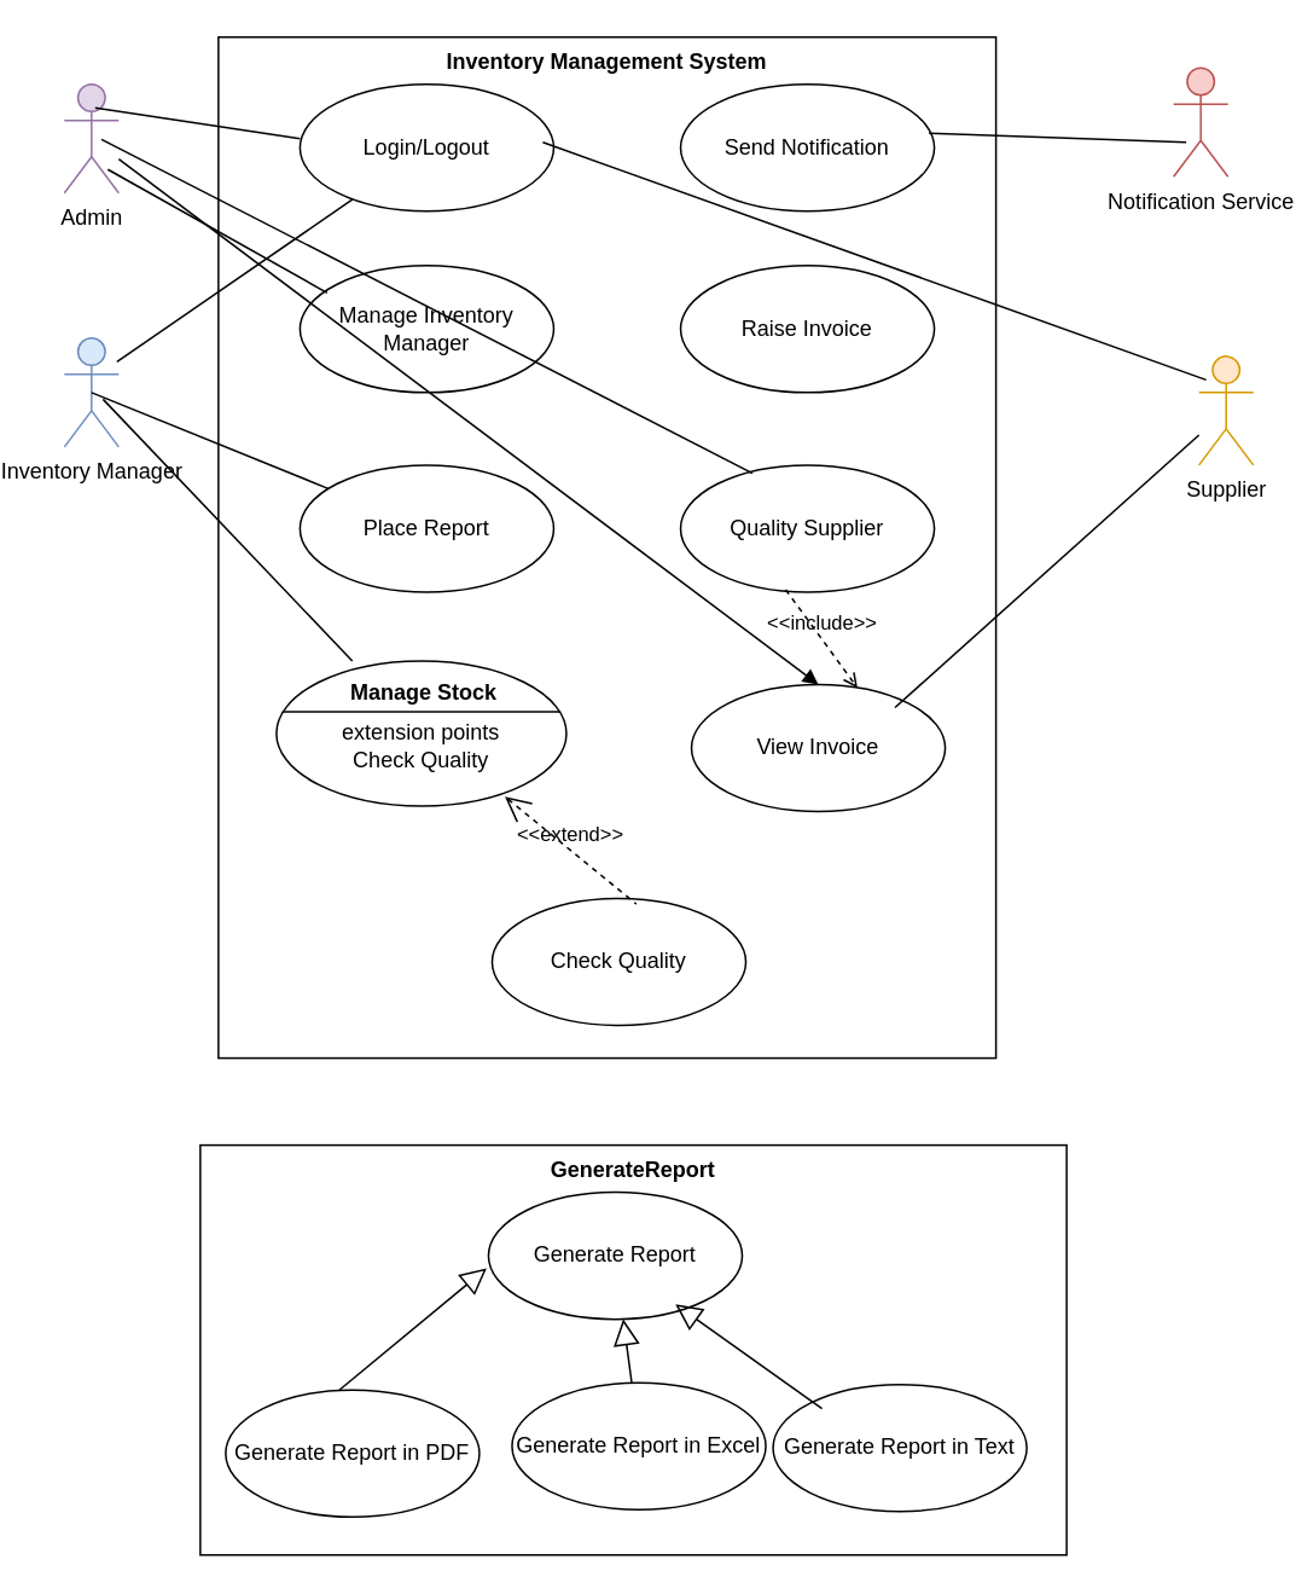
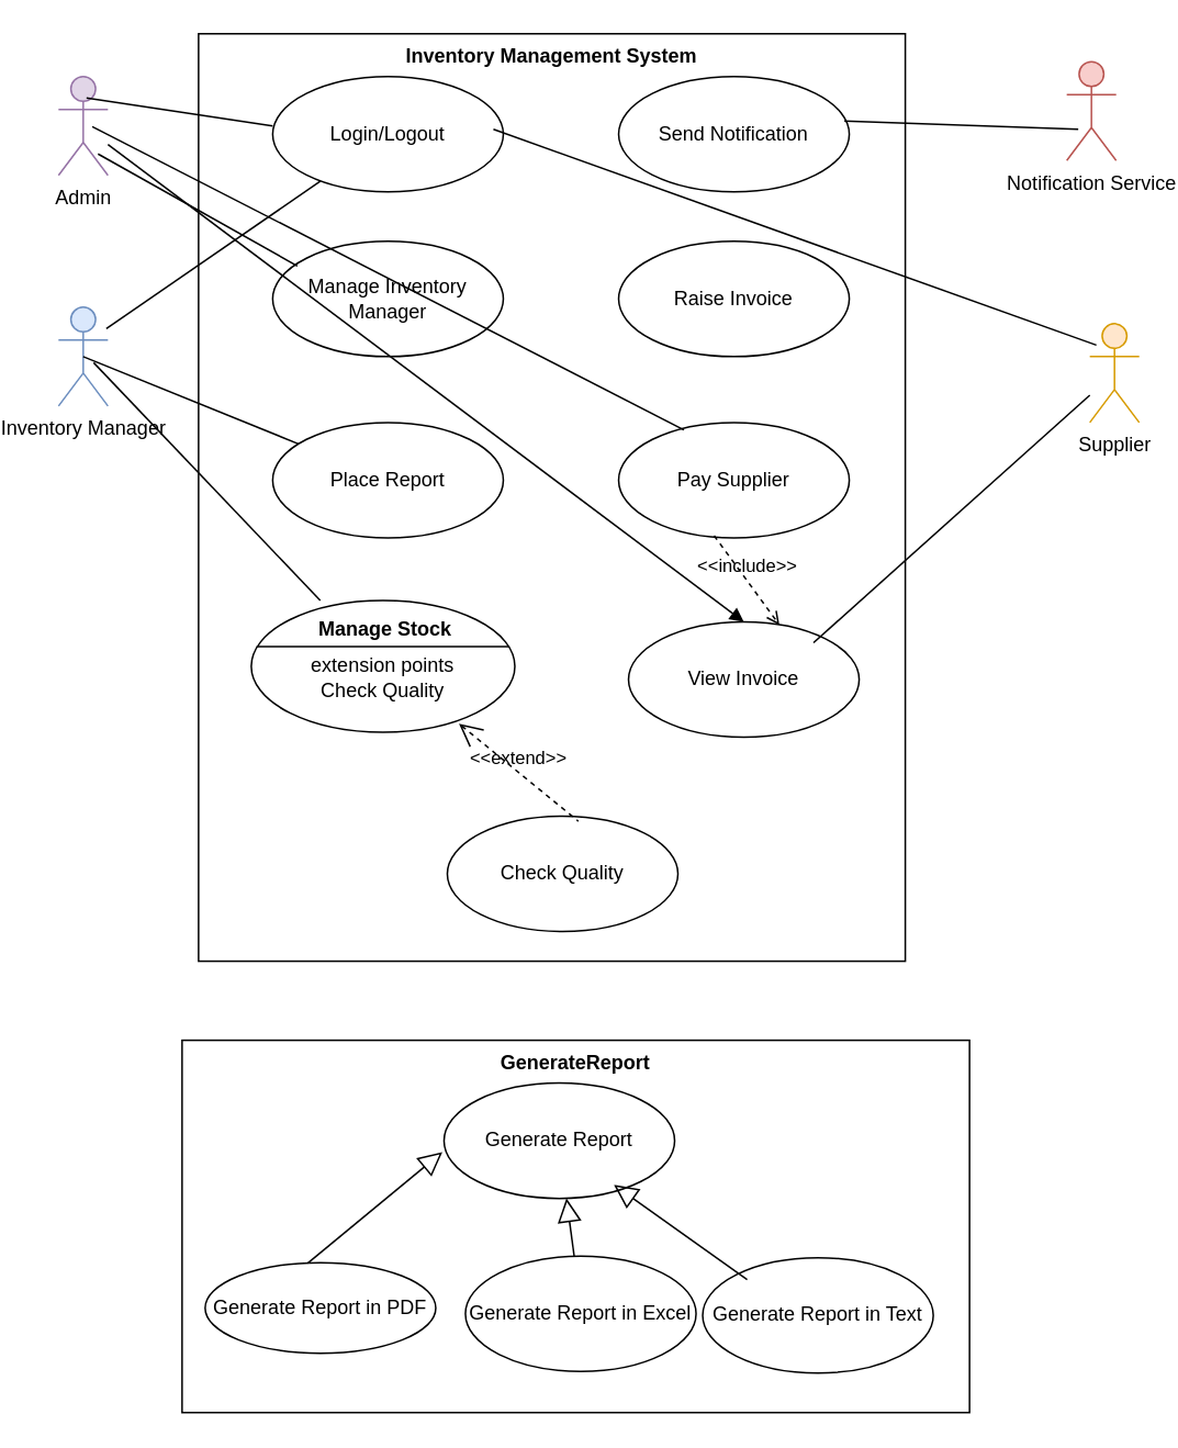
  <mxCell id="0" />
  <mxCell id="1" parent="0" />
  <mxCell id="2" value="Inventory Management System" style="shape=rect;html=1;verticalAlign=top;fontStyle=1;whiteSpace=wrap;align=center;rounded=0;" vertex="1" parent="1"><mxGeometry x="105" y="20" width="429" height="563" as="geometry" /></mxCell>
  <mxCell id="3" value="Admin" style="shape=umlActor;html=1;verticalLabelPosition=bottom;verticalAlign=top;align=center;fillColor=#e1d5e7;strokeColor=#9673a6;" vertex="1" parent="1"><mxGeometry x="20" y="46" width="30" height="60" as="geometry" /></mxCell>
  <mxCell id="4" value="Notification Service" style="shape=umlActor;html=1;verticalLabelPosition=bottom;verticalAlign=top;align=center;fillColor=#f8cecc;strokeColor=#b85450;" vertex="1" parent="1"><mxGeometry x="632" y="37" width="30" height="60" as="geometry" /></mxCell>
  <mxCell id="5" value="Inventory Manager" style="shape=umlActor;html=1;verticalLabelPosition=bottom;verticalAlign=top;align=center;fillColor=#dae8fc;strokeColor=#6c8ebf;" vertex="1" parent="1"><mxGeometry x="20" y="186" width="30" height="60" as="geometry" /></mxCell>
  <mxCell id="6" value="Login/Logout" style="ellipse;whiteSpace=wrap;html=1;" vertex="1" parent="1"><mxGeometry x="150" y="46" width="140" height="70" as="geometry" /></mxCell>
  <mxCell id="7" value="Manage Inventory Manager" style="ellipse;whiteSpace=wrap;html=1;" vertex="1" parent="1"><mxGeometry x="150" y="146" width="140" height="70" as="geometry" /></mxCell>
  <mxCell id="8" value="Place Report" style="ellipse;whiteSpace=wrap;html=1;" vertex="1" parent="1"><mxGeometry x="150" y="256" width="140" height="70" as="geometry" /></mxCell>
  <mxCell id="9" value="Send Notification" style="ellipse;whiteSpace=wrap;html=1;" vertex="1" parent="1"><mxGeometry x="360" y="46" width="140" height="70" as="geometry" /></mxCell>
  <mxCell id="10" value="Supplier" style="shape=umlActor;html=1;verticalLabelPosition=bottom;verticalAlign=top;align=center;fillColor=#ffe6cc;strokeColor=#d79b00;" vertex="1" parent="1"><mxGeometry x="646" y="196" width="30" height="60" as="geometry" /></mxCell>
  <mxCell id="11" value="Raise Invoice" style="ellipse;whiteSpace=wrap;html=1;" vertex="1" parent="1"><mxGeometry x="360" y="146" width="140" height="70" as="geometry" /></mxCell>
- <mxCell id="12" value="Quality Supplier" style="ellipse;whiteSpace=wrap;html=1;" vertex="1" parent="1"><mxGeometry x="360" y="256" width="140" height="70" as="geometry" /></mxCell>
+ <mxCell id="12" value="Pay Supplier" style="ellipse;whiteSpace=wrap;html=1;" vertex="1" parent="1"><mxGeometry x="360" y="256" width="140" height="70" as="geometry" /></mxCell>
  <mxCell id="13" value="" style="edgeStyle=none;html=1;endArrow=none;verticalAlign=bottom;rounded=0;exitX=0.567;exitY=0.217;exitDx=0;exitDy=0;exitPerimeter=0;" edge="1" parent="1" source="3"><mxGeometry width="160" relative="1" as="geometry"><mxPoint x="50" y="76" as="sourcePoint" /><mxPoint x="150" y="76" as="targetPoint" /></mxGeometry></mxCell>
  <mxCell id="14" value="" style="edgeStyle=none;html=1;endArrow=none;verticalAlign=bottom;rounded=0;exitX=0.967;exitY=0.217;exitDx=0;exitDy=0;exitPerimeter=0;" edge="1" parent="1" source="5" target="6"><mxGeometry width="160" relative="1" as="geometry"><mxPoint x="50" y="206" as="sourcePoint" /><mxPoint x="210" y="226" as="targetPoint" /></mxGeometry></mxCell>
  <mxCell id="15" value="" style="edgeStyle=none;html=1;endArrow=none;verticalAlign=bottom;rounded=0;exitX=0.5;exitY=0.5;exitDx=0;exitDy=0;exitPerimeter=0;" edge="1" parent="1" source="5" target="8"><mxGeometry width="160" relative="1" as="geometry"><mxPoint x="60" y="236" as="sourcePoint" /><mxPoint x="220" y="236" as="targetPoint" /></mxGeometry></mxCell>
  <mxCell id="16" value="" style="edgeStyle=none;html=1;endArrow=none;verticalAlign=bottom;rounded=0;entryX=0.107;entryY=0.214;entryDx=0;entryDy=0;entryPerimeter=0;exitX=0.8;exitY=0.783;exitDx=0;exitDy=0;exitPerimeter=0;" edge="1" parent="1" source="3" target="7"><mxGeometry width="160" relative="1" as="geometry"><mxPoint x="30" y="96" as="sourcePoint" /><mxPoint x="190" y="96" as="targetPoint" /></mxGeometry></mxCell>
  <mxCell id="17" value="" style="edgeStyle=none;html=1;endArrow=none;verticalAlign=bottom;rounded=0;entryX=0.233;entryY=0.683;entryDx=0;entryDy=0;entryPerimeter=0;exitX=0.979;exitY=0.386;exitDx=0;exitDy=0;exitPerimeter=0;" edge="1" parent="1" source="9" target="4"><mxGeometry width="160" relative="1" as="geometry"><mxPoint x="495" y="92" as="sourcePoint" /><mxPoint x="616" y="160" as="targetPoint" /></mxGeometry></mxCell>
  <mxCell id="18" value="" style="edgeStyle=none;html=1;endArrow=none;verticalAlign=bottom;rounded=0;entryX=0.133;entryY=0.217;entryDx=0;entryDy=0;entryPerimeter=0;exitX=0.957;exitY=0.457;exitDx=0;exitDy=0;exitPerimeter=0;" edge="1" parent="1" source="6" target="10"><mxGeometry width="160" relative="1" as="geometry"><mxPoint x="279" y="92" as="sourcePoint" /><mxPoint x="439" y="92" as="targetPoint" /></mxGeometry></mxCell>
  <mxCell id="19" value="" style="edgeStyle=none;html=1;endArrow=none;verticalAlign=bottom;rounded=0;exitX=0.683;exitY=0.506;exitDx=0;exitDy=0;exitPerimeter=0;entryX=0.283;entryY=0.064;entryDx=0;entryDy=0;entryPerimeter=0;" edge="1" parent="1" source="3" target="12"><mxGeometry width="160" relative="1" as="geometry"><mxPoint x="257" y="227" as="sourcePoint" /><mxPoint x="417" y="227" as="targetPoint" /></mxGeometry></mxCell>
  <mxCell id="20" value="&amp;lt;&amp;lt;include&amp;gt;&amp;gt;" style="edgeStyle=none;html=1;endArrow=open;verticalAlign=bottom;dashed=1;labelBackgroundColor=none;rounded=0;entryX=0.654;entryY=0.026;entryDx=0;entryDy=0;entryPerimeter=0;exitX=0.414;exitY=0.981;exitDx=0;exitDy=0;exitPerimeter=0;" edge="1" parent="1" source="12" target="21"><mxGeometry width="160" relative="1" as="geometry"><mxPoint x="417" y="394" as="sourcePoint" /><mxPoint x="257" y="394" as="targetPoint" /></mxGeometry></mxCell>
  <mxCell id="21" value="View Invoice" style="ellipse;whiteSpace=wrap;html=1;" vertex="1" parent="1"><mxGeometry x="366" y="377" width="140" height="70" as="geometry" /></mxCell>
  <mxCell id="22" value="" style="edgeStyle=none;html=1;endArrow=block;verticalAlign=bottom;rounded=0;entryX=0.5;entryY=0;entryDx=0;entryDy=0;" edge="1" parent="1" source="3" target="21"><mxGeometry width="160" relative="1" as="geometry"><mxPoint x="257" y="311" as="sourcePoint" /><mxPoint x="417" y="311" as="targetPoint" /></mxGeometry></mxCell>
  <mxCell id="23" value="" style="edgeStyle=none;html=1;endArrow=none;verticalAlign=bottom;rounded=0;exitX=0.802;exitY=0.181;exitDx=0;exitDy=0;exitPerimeter=0;" edge="1" parent="1" source="21" target="10"><mxGeometry width="160" relative="1" as="geometry"><mxPoint x="257" y="311" as="sourcePoint" /><mxPoint x="417" y="311" as="targetPoint" /></mxGeometry></mxCell>
  <mxCell id="24" value="&lt;br&gt;extension points&lt;br&gt;Check Quality" style="html=1;shape=mxgraph.sysml.useCaseExtPt;whiteSpace=wrap;align=center;" vertex="1" parent="1"><mxGeometry x="137" y="364" width="160" height="80" as="geometry" /></mxCell>
  <mxCell id="25" value="Manage Stock" style="resizable=0;html=1;verticalAlign=middle;align=center;labelBackgroundColor=none;fontStyle=1;" connectable="0" vertex="1" parent="24"><mxGeometry x="80" y="17" as="geometry" /></mxCell>
  <mxCell id="26" value="Check Quality" style="ellipse;whiteSpace=wrap;html=1;" vertex="1" parent="1"><mxGeometry x="256" y="495" width="140" height="70" as="geometry" /></mxCell>
  <mxCell id="27" value="&amp;lt;&amp;lt;extend&amp;gt;&amp;gt;" style="edgeStyle=none;html=1;startArrow=open;endArrow=none;startSize=12;verticalAlign=bottom;dashed=1;labelBackgroundColor=none;rounded=0;entryX=0.568;entryY=0.043;entryDx=0;entryDy=0;entryPerimeter=0;exitX=0.788;exitY=0.935;exitDx=0;exitDy=0;exitPerimeter=0;" edge="1" parent="1" source="24" target="26"><mxGeometry width="160" relative="1" as="geometry"><mxPoint x="224" y="443" as="sourcePoint" /><mxPoint x="384" y="443" as="targetPoint" /></mxGeometry></mxCell>
  <mxCell id="28" value="" style="edgeStyle=none;html=1;endArrow=none;verticalAlign=bottom;rounded=0;exitX=0.711;exitY=0.561;exitDx=0;exitDy=0;exitPerimeter=0;" edge="1" parent="1" source="5" target="24"><mxGeometry width="160" relative="1" as="geometry"><mxPoint x="45" y="236" as="sourcePoint" /><mxPoint x="205" y="236" as="targetPoint" /></mxGeometry></mxCell>
  <mxCell id="29" value="GenerateReport" style="shape=rect;html=1;verticalAlign=top;fontStyle=1;whiteSpace=wrap;align=center;" vertex="1" parent="1"><mxGeometry x="95" y="631" width="478" height="226" as="geometry" /></mxCell>
  <mxCell id="30" value="Generate Report" style="ellipse;whiteSpace=wrap;html=1;" vertex="1" parent="1"><mxGeometry x="254" y="657" width="140" height="70" as="geometry" /></mxCell>
- <mxCell id="31" value="Generate Report in PDF" style="ellipse;whiteSpace=wrap;html=1;" vertex="1" parent="1"><mxGeometry x="109" y="766" width="140" height="70" as="geometry" /></mxCell>
+ <mxCell id="31" value="Generate Report in PDF" style="ellipse;whiteSpace=wrap;html=1;" vertex="1" parent="1"><mxGeometry x="109" y="766" width="140" height="55" as="geometry" /></mxCell>
  <mxCell id="32" value="Generate Report in Excel" style="ellipse;whiteSpace=wrap;html=1;" vertex="1" parent="1"><mxGeometry x="267" y="762" width="140" height="70" as="geometry" /></mxCell>
  <mxCell id="33" value="Generate Report in Text" style="ellipse;whiteSpace=wrap;html=1;" vertex="1" parent="1"><mxGeometry x="411" y="763" width="140" height="70" as="geometry" /></mxCell>
  <mxCell id="34" value="" style="edgeStyle=none;html=1;endArrow=block;endFill=0;endSize=12;verticalAlign=bottom;rounded=0;entryX=-0.007;entryY=0.598;entryDx=0;entryDy=0;entryPerimeter=0;exitX=0.445;exitY=0.005;exitDx=0;exitDy=0;exitPerimeter=0;" edge="1" parent="1" source="31" target="30"><mxGeometry width="160" relative="1" as="geometry"><mxPoint x="128" y="718" as="sourcePoint" /><mxPoint x="288" y="718" as="targetPoint" /></mxGeometry></mxCell>
  <mxCell id="35" value="" style="edgeStyle=none;html=1;endArrow=block;endFill=0;endSize=12;verticalAlign=bottom;rounded=0;" edge="1" parent="1" source="32" target="30"><mxGeometry width="160" relative="1" as="geometry"><mxPoint x="245" y="793" as="sourcePoint" /><mxPoint x="327" y="726" as="targetPoint" /></mxGeometry></mxCell>
  <mxCell id="36" value="" style="edgeStyle=none;html=1;endArrow=block;endFill=0;endSize=12;verticalAlign=bottom;rounded=0;entryX=0.737;entryY=0.883;entryDx=0;entryDy=0;entryPerimeter=0;exitX=0.193;exitY=0.19;exitDx=0;exitDy=0;exitPerimeter=0;" edge="1" parent="1" source="33" target="30"><mxGeometry width="160" relative="1" as="geometry"><mxPoint x="329" y="728" as="sourcePoint" /><mxPoint x="334" y="763" as="targetPoint" /></mxGeometry></mxCell>
